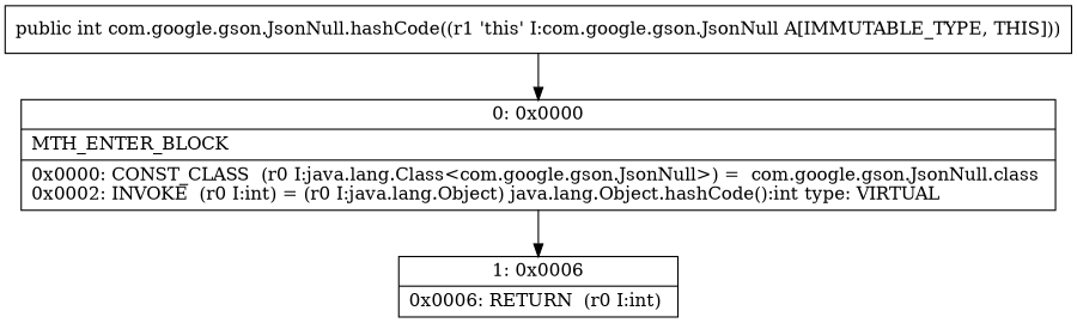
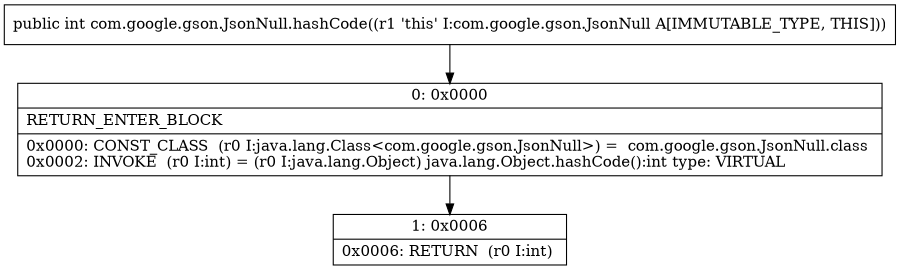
  digraph {
    node [shape=record]
-   n1 [label="{0\:\ 0x0000|MTH_ENTER_BLOCK\l|0x0000: CONST_CLASS  (r0 I:java.lang.Class\<com.google.gson.JsonNull\>) =  com.google.gson.JsonNull.class \l0x0002: INVOKE  (r0 I:int) = (r0 I:java.lang.Object) java.lang.Object.hashCode():int type: VIRTUAL \l}"]
+   n1 [label="{0\:\ 0x0000|RETURN_ENTER_BLOCK\l|0x0000: CONST_CLASS  (r0 I:java.lang.Class\<com.google.gson.JsonNull\>) =  com.google.gson.JsonNull.class \l0x0002: INVOKE  (r0 I:int) = (r0 I:java.lang.Object) java.lang.Object.hashCode():int type: VIRTUAL \l}"]
    n2 [label="{1\:\ 0x0006|0x0006: RETURN  (r0 I:int) \l}"]
    n3 [label="{public int com.google.gson.JsonNull.hashCode((r1 'this' I:com.google.gson.JsonNull A[IMMUTABLE_TYPE, THIS])) }"]
    n1 -> n2
    n3 -> n1
  }
